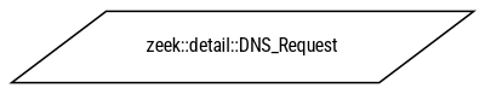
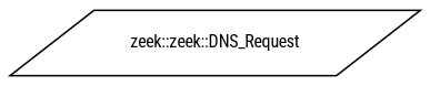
  digraph {
    rankdir=LR
    fontname="Roboto Condensed"
-   n1 [color=black fillcolor=white fontname="Roboto Condensed" fontsize=10 height=0.2 label="zeek::detail::DNS_Request" shape=parallelogram style=filled width=0.4]
+   n1 [color=black fillcolor=white fontname="Roboto Condensed" fontsize=10 height=0.2 label="zeek::zeek::DNS_Request" shape=parallelogram style=filled width=0.4]
  }
